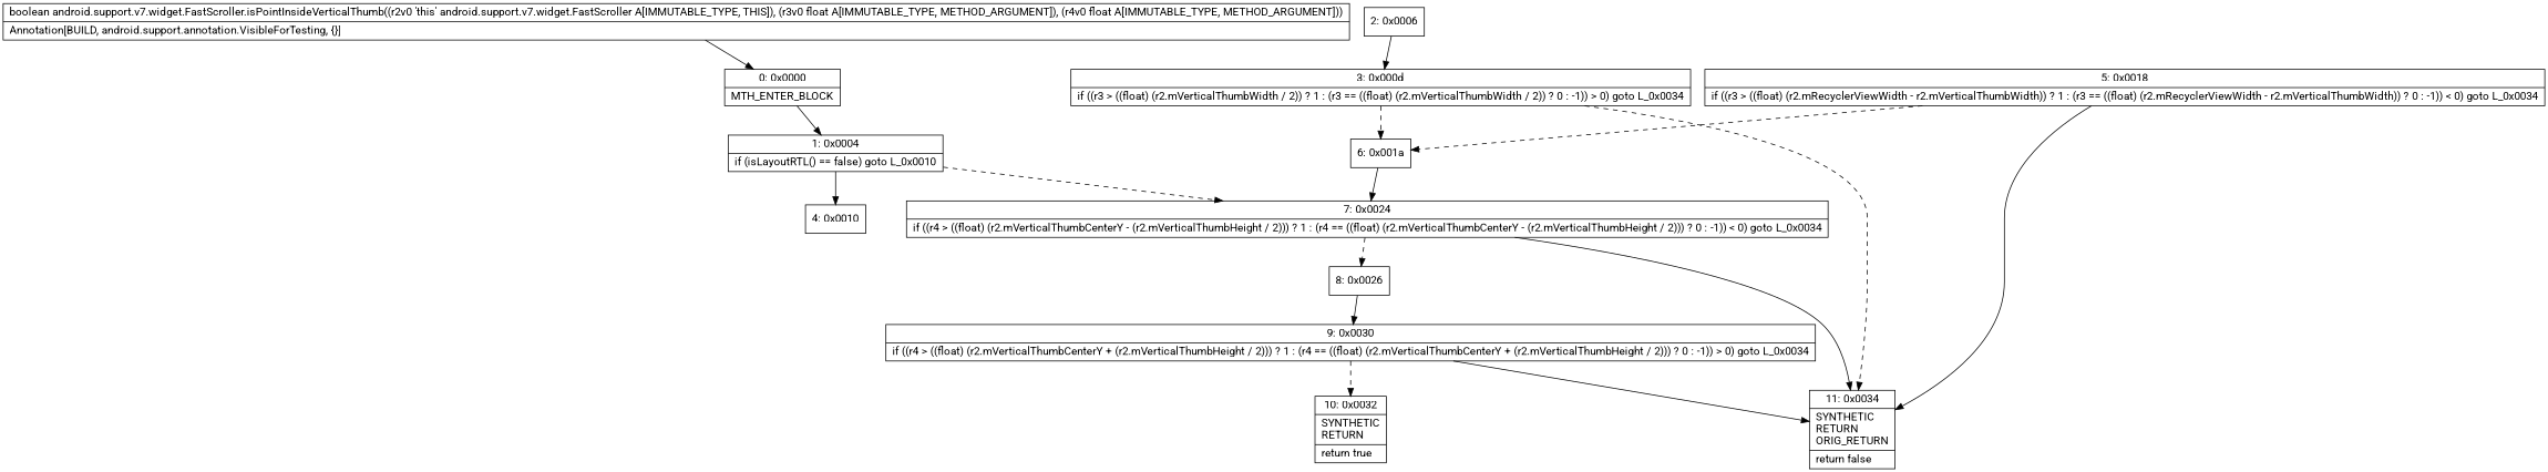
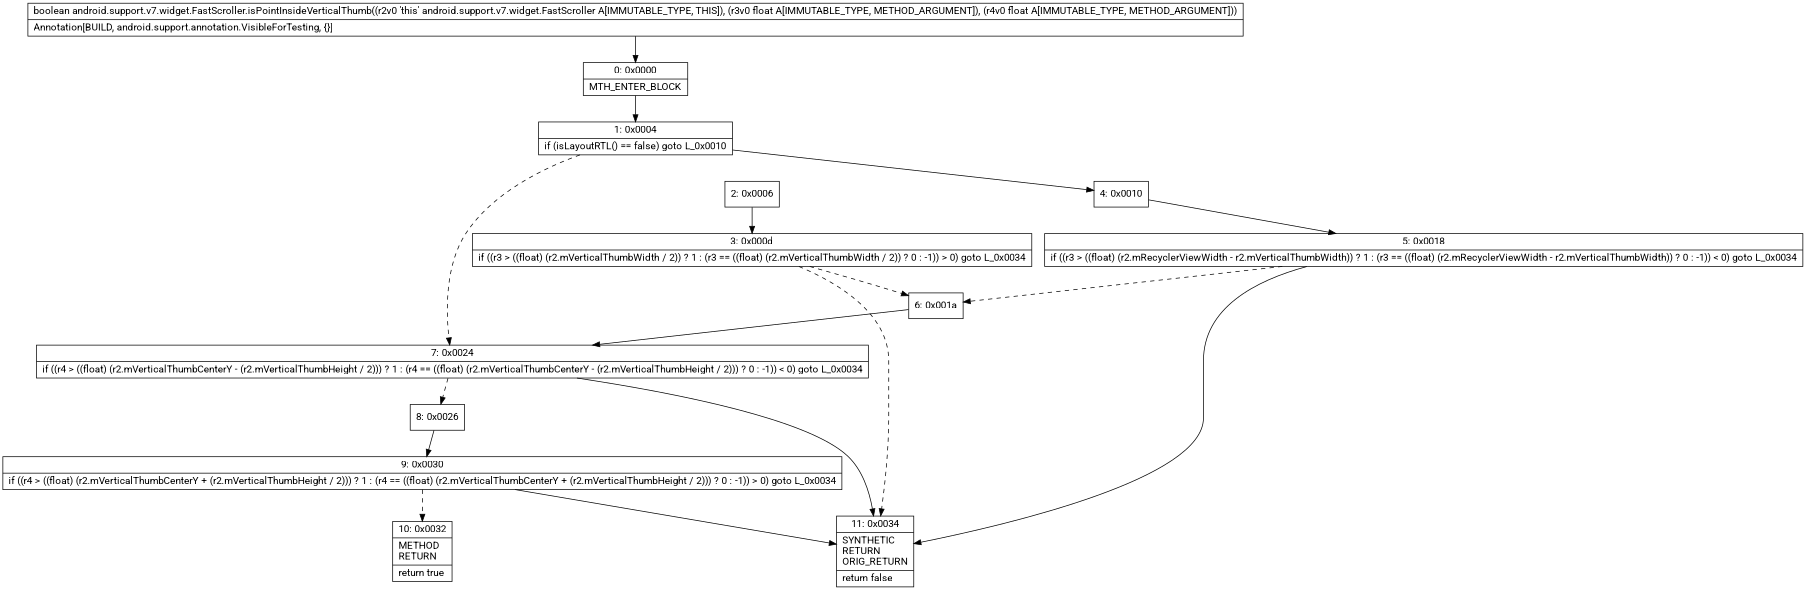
  digraph {
    fontname=Roboto
    node [fontname=Roboto shape=record]
    edge [fontname=Roboto]
    n1 [label="{0\:\ 0x0000|MTH_ENTER_BLOCK\l}"]
    n2 [label="{1\:\ 0x0004|if (isLayoutRTL() == false) goto L_0x0010\l}"]
    n3 [label="{4\:\ 0x0010}"]
    n4 [label="{7\:\ 0x0024|if ((r4 \> ((float) (r2.mVerticalThumbCenterY \- (r2.mVerticalThumbHeight \/ 2))) ? 1 : (r4 == ((float) (r2.mVerticalThumbCenterY \- (r2.mVerticalThumbHeight \/ 2))) ? 0 : \-1)) \< 0) goto L_0x0034\l}"]
    n5 [label="{2\:\ 0x0006}"]
    n6 [label="{3\:\ 0x000d|if ((r3 \> ((float) (r2.mVerticalThumbWidth \/ 2)) ? 1 : (r3 == ((float) (r2.mVerticalThumbWidth \/ 2)) ? 0 : \-1)) \> 0) goto L_0x0034\l}"]
    n7 [label="{5\:\ 0x0018|if ((r3 \> ((float) (r2.mRecyclerViewWidth \- r2.mVerticalThumbWidth)) ? 1 : (r3 == ((float) (r2.mRecyclerViewWidth \- r2.mVerticalThumbWidth)) ? 0 : \-1)) \< 0) goto L_0x0034\l}"]
    n8 [label="{6\:\ 0x001a}"]
    n9 [label="{11\:\ 0x0034|SYNTHETIC\lRETURN\lORIG_RETURN\l|return false\l}"]
    n10 [label="{8\:\ 0x0026}"]
    n11 [label="{9\:\ 0x0030|if ((r4 \> ((float) (r2.mVerticalThumbCenterY + (r2.mVerticalThumbHeight \/ 2))) ? 1 : (r4 == ((float) (r2.mVerticalThumbCenterY + (r2.mVerticalThumbHeight \/ 2))) ? 0 : \-1)) \> 0) goto L_0x0034\l}"]
-   n12 [label="{10\:\ 0x0032|SYNTHETIC\lRETURN\l|return true\l}"]
+   n12 [label="{10\:\ 0x0032|METHOD\lRETURN\l|return true\l}"]
    n13 [label="{boolean android.support.v7.widget.FastScroller.isPointInsideVerticalThumb((r2v0 'this' android.support.v7.widget.FastScroller A[IMMUTABLE_TYPE, THIS]), (r3v0 float A[IMMUTABLE_TYPE, METHOD_ARGUMENT]), (r4v0 float A[IMMUTABLE_TYPE, METHOD_ARGUMENT]))  | Annotation[BUILD, android.support.annotation.VisibleForTesting, \{\}]\l}"]
    n1 -> n2
    n2 -> n3
    n2 -> n4 [style=dashed]
+   n3 -> n7
    n4 -> n9
    n4 -> n10 [style=dashed]
    n5 -> n6
    n6 -> n8 [style=dashed]
    n6 -> n9 [style=dashed]
    n7 -> n8 [style=dashed]
    n7 -> n9
    n8 -> n4
    n10 -> n11
    n11 -> n9
    n11 -> n12 [style=dashed]
    n13 -> n1
  }
